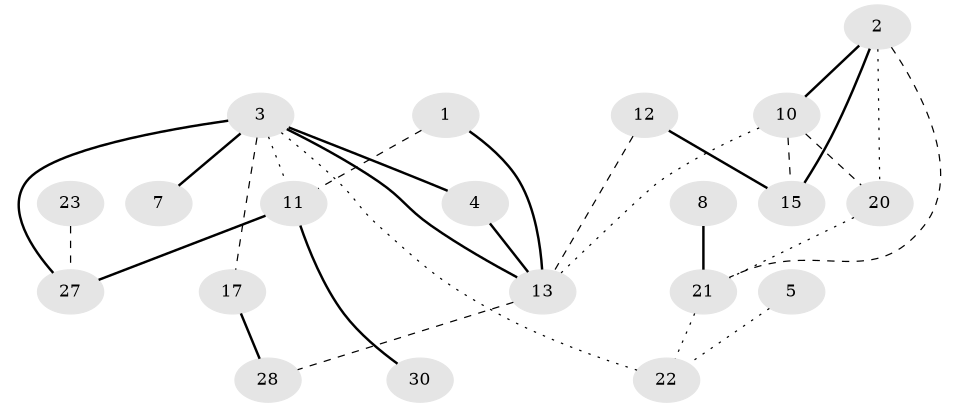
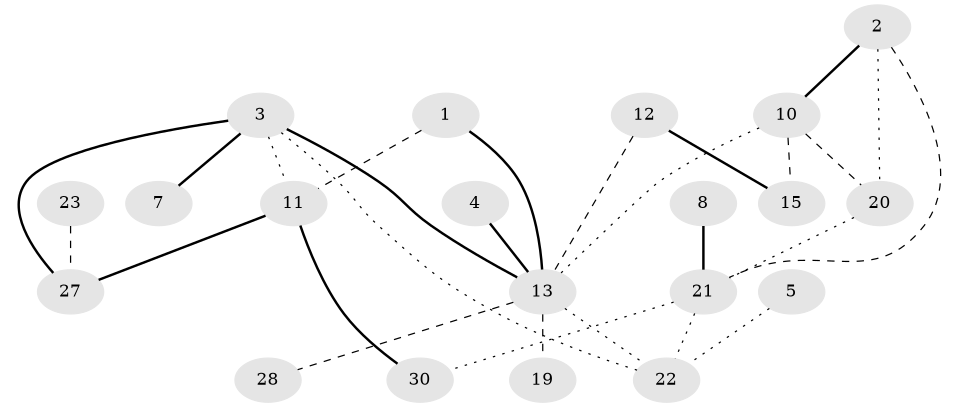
  graph {
    node [color=gray90 style=filled]
    edge [style=bold weight=1.0]
    1
    11
    13
    27
    30
    22
+   19
    28
    2
    10
    15
    20
    21
    3
    4
    7
-   17
    5
    8
    12
    23
    1 -- 11 [style=dashed]
    1 -- 13
    11 -- 27
    11 -- 30
+   13 -- 22 [style=dotted]
+   13 -- 19 [style=dashed]
    13 -- 28 [style=dashed]
    2 -- 10
-   2 -- 15
    2 -- 20 [style=dotted]
    2 -- 21 [style=dashed]
    10 -- 13 [style=dotted]
    10 -- 15 [style=dashed]
    10 -- 20 [style=dashed weight=2.0]
    20 -- 21 [style=dotted weight=2.0]
+   21 -- 30 [style=dotted]
    21 -- 22 [style=dotted]
    3 -- 11 [style=dotted]
    3 -- 13
    3 -- 27
    3 -- 22 [style=dotted]
-   3 -- 4
    3 -- 7 [weight=2.0]
-   3 -- 17 [style=dashed]
    4 -- 13
-   17 -- 28
    5 -- 22 [style=dotted]
    8 -- 21
    12 -- 13 [style=dashed]
    12 -- 15
    23 -- 27 [style=dashed]
  }
